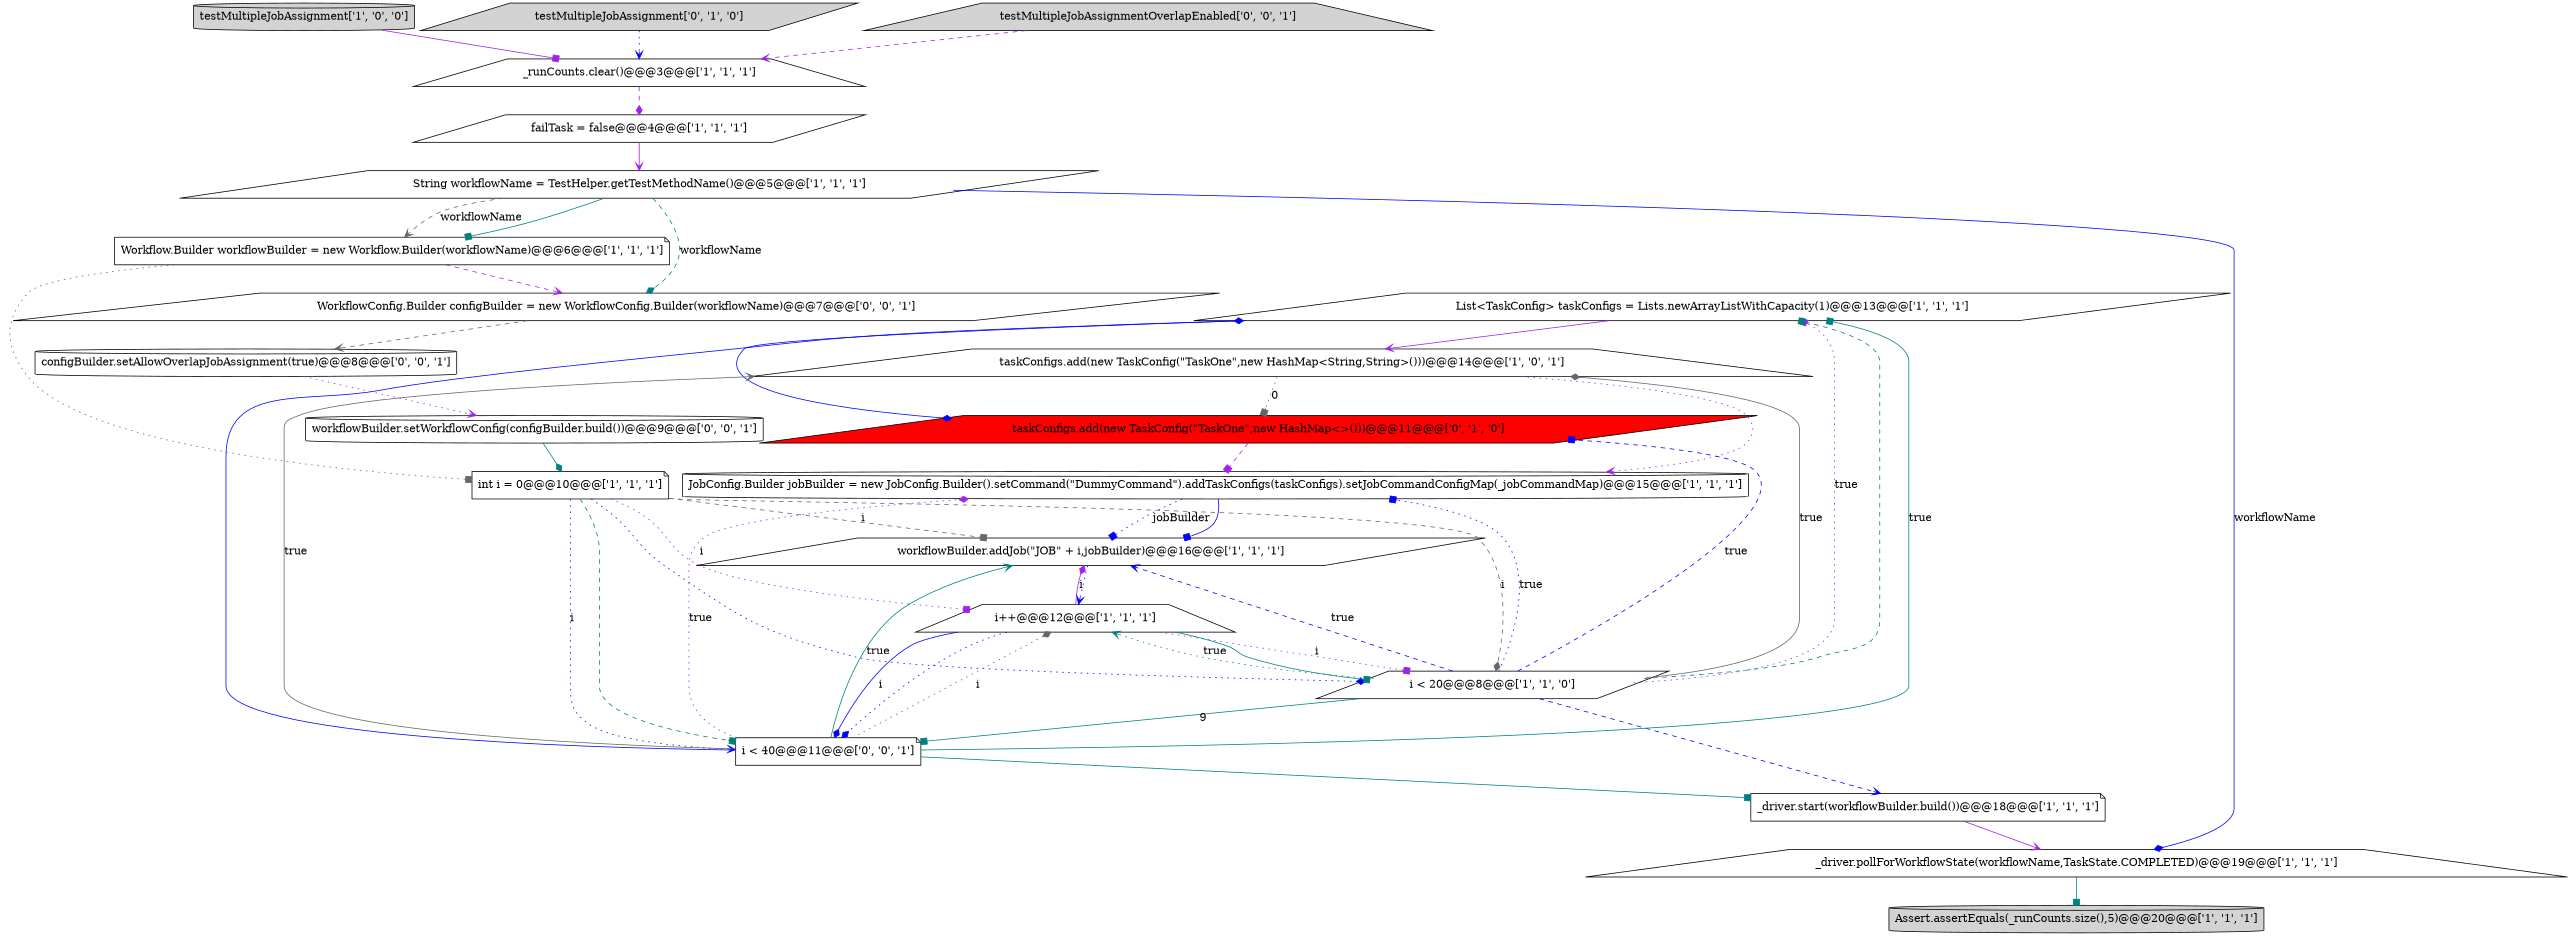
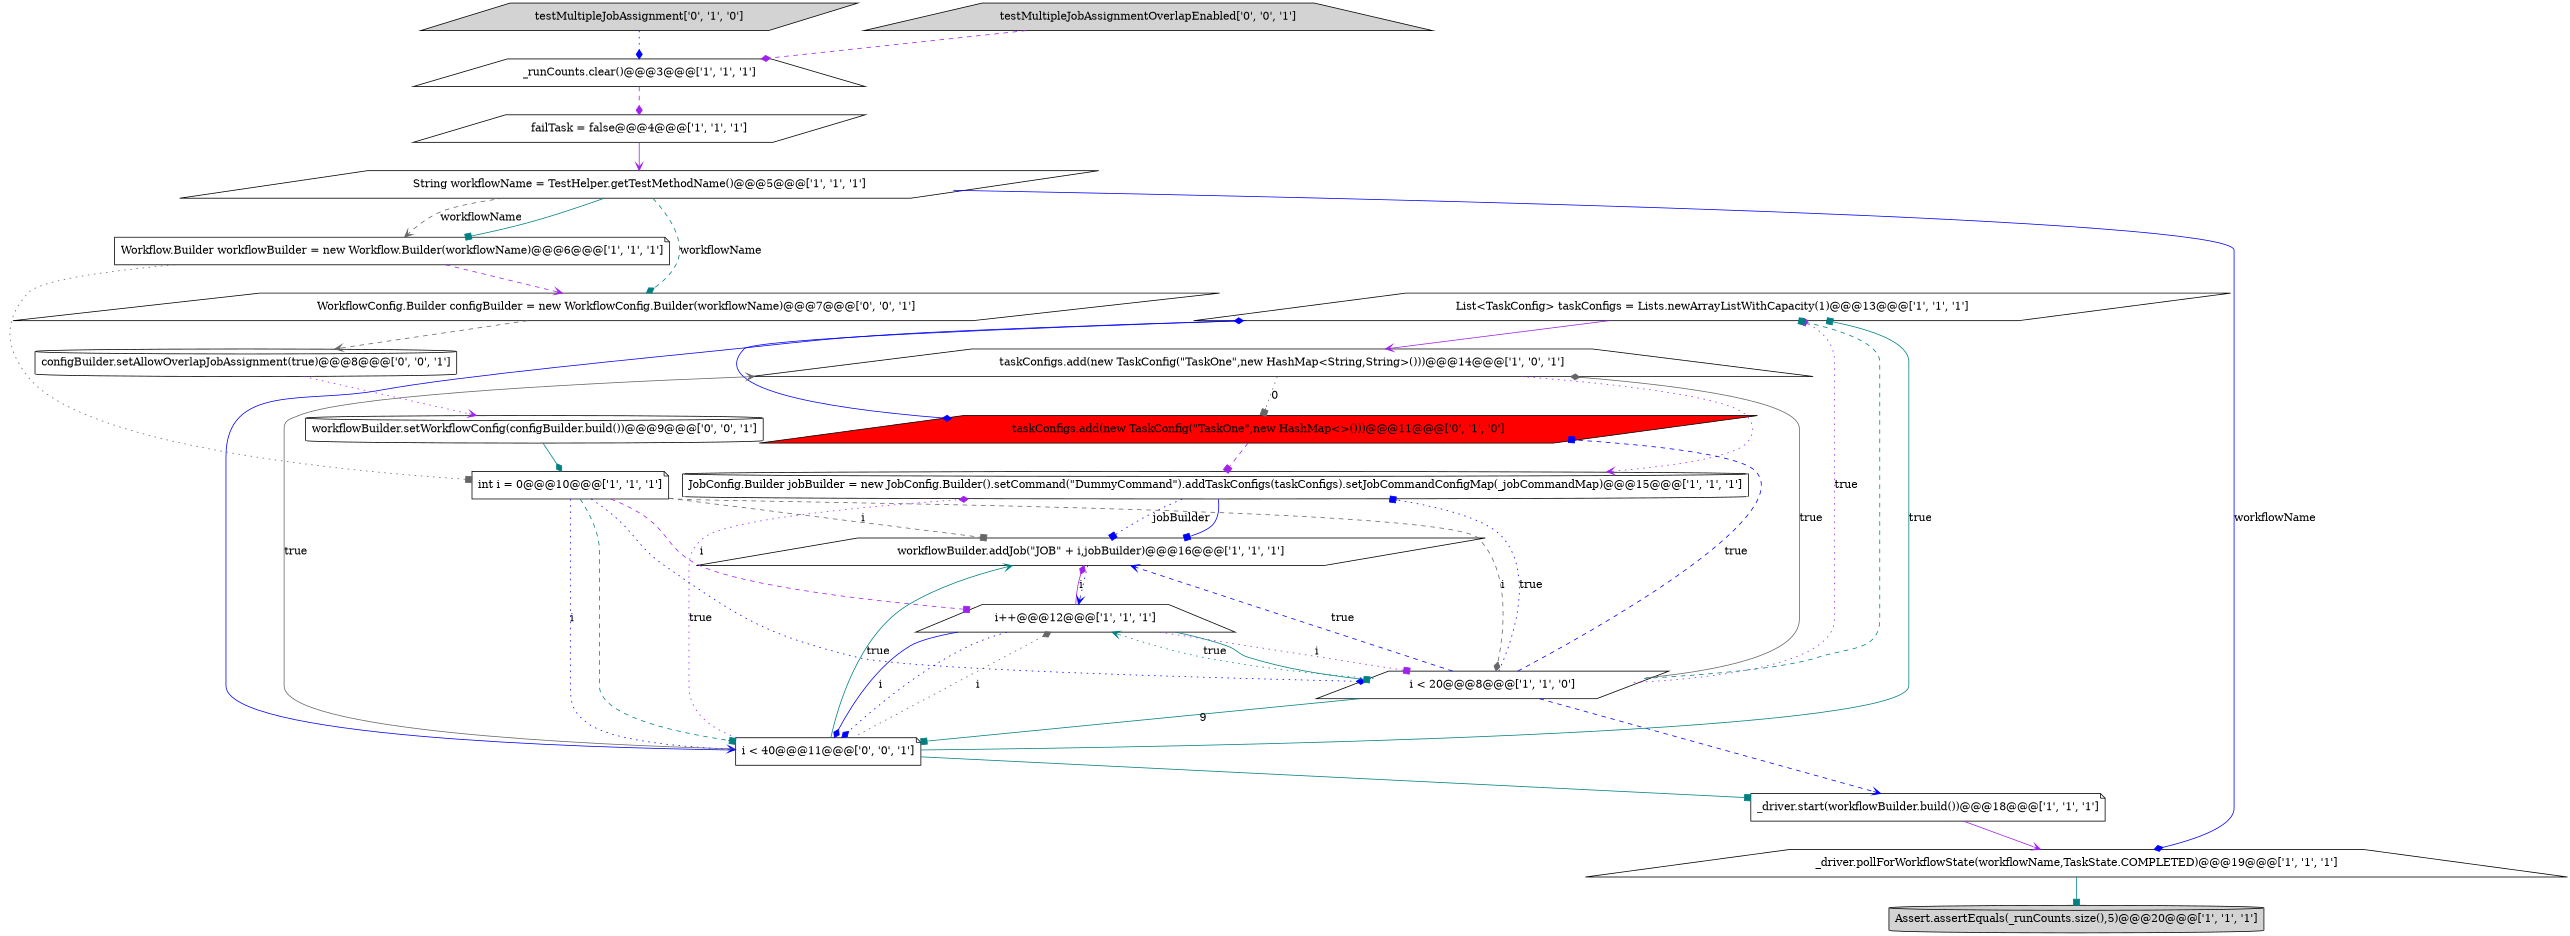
  digraph {
    node [fillcolor=white shape=parallelogram style=filled]
    edge [arrowhead=box color=purple style=solid]
    n1 [label="List<TaskConfig> taskConfigs = Lists.newArrayListWithCapacity(1)@@@13@@@['1', '1', '1']"]
    n2 [label="taskConfigs.add(new TaskConfig(\"TaskOne\",new HashMap<String,String>()))@@@14@@@['1', '0', '1']" shape=trapezium]
    n3 [fillcolor=red label="taskConfigs.add(new TaskConfig(\"TaskOne\",new HashMap<>()))@@@11@@@['0', '1', '0']"]
    n4 [label="JobConfig.Builder jobBuilder = new JobConfig.Builder().setCommand(\"DummyCommand\").addTaskConfigs(taskConfigs).setJobCommandConfigMap(_jobCommandMap)@@@15@@@['1', '1', '1']" shape=cylinder]
    n5 [label="_driver.pollForWorkflowState(workflowName,TaskState.COMPLETED)@@@19@@@['1', '1', '1']" shape=trapezium]
    n6 [fillcolor=lightgray label="Assert.assertEquals(_runCounts.size(),5)@@@20@@@['1', '1', '1']" shape=cylinder]
    n7 [label="int i = 0@@@10@@@['1', '1', '1']" shape=note]
    n8 [label="i < 20@@@8@@@['1', '1', '0']"]
    n9 [label="i++@@@12@@@['1', '1', '1']" shape=trapezium]
    n10 [label="i < 40@@@11@@@['0', '0', '1']" shape=note]
    n11 [label="workflowBuilder.addJob(\"JOB\" + i,jobBuilder)@@@16@@@['1', '1', '1']"]
    n12 [label="_driver.start(workflowBuilder.build())@@@18@@@['1', '1', '1']" shape=note]
-   n13 [fillcolor=lightgray label="testMultipleJobAssignment['1', '0', '0']" shape=cylinder]
    n14 [label="_runCounts.clear()@@@3@@@['1', '1', '1']" shape=trapezium]
    n15 [label="failTask = false@@@4@@@['1', '1', '1']"]
    n16 [label="Workflow.Builder workflowBuilder = new Workflow.Builder(workflowName)@@@6@@@['1', '1', '1']" shape=note]
    n17 [label="WorkflowConfig.Builder configBuilder = new WorkflowConfig.Builder(workflowName)@@@7@@@['0', '0', '1']"]
    n18 [label="configBuilder.setAllowOverlapJobAssignment(true)@@@8@@@['0', '0', '1']" shape=cylinder]
    n19 [label="workflowBuilder.setWorkflowConfig(configBuilder.build())@@@9@@@['0', '0', '1']" shape=cylinder]
    n20 [label="String workflowName = TestHelper.getTestMethodName()@@@5@@@['1', '1', '1']"]
    n21 [fillcolor=lightgray label="testMultipleJobAssignment['0', '1', '0']"]
    n22 [fillcolor=lightgray label="testMultipleJobAssignmentOverlapEnabled['0', '0', '1']" shape=trapezium]
    n1 -> n2 [arrowhead=vee]
    n1 -> n3 [arrowhead=diamond color=blue]
    n2 -> n3 [color=gray40 label=0 style=dotted]
    n2 -> n4 [arrowhead=vee style=dotted]
    n3 -> n4 [style=dashed]
    n4 -> n11 [color=blue]
    n4 -> n11 [color=blue label=jobBuilder style=dotted]
    n5 -> n6 [color=teal]
    n7 -> n8 [arrowhead=diamond color=blue style=dotted]
    n7 -> n8 [arrowhead=diamond color=gray40 label=i style=dashed]
-   n7 -> n9 [label=i style=dotted]
+   n7 -> n9 [label=i style=dashed]
    n7 -> n10 [arrowhead=vee color=blue label=i style=dotted]
    n7 -> n10 [color=teal style=dashed]
    n7 -> n11 [color=gray40 label=i style=dashed]
    n8 -> n1 [label=true style=dotted]
    n8 -> n1 [color=teal style=dashed]
    n8 -> n2 [arrowhead=diamond color=gray40 label=true]
    n8 -> n3 [color=blue label=true style=dashed]
    n8 -> n4 [color=blue label=true style=dotted]
    n8 -> n9 [arrowhead=vee color=teal label=true style=dotted]
    n8 -> n10 [color=teal label=9]
    n8 -> n11 [arrowhead=vee color=blue label=true style=dashed]
    n8 -> n12 [arrowhead=vee color=blue style=dashed]
    n9 -> n8 [label=i style=dotted]
    n9 -> n8 [color=teal]
    n9 -> n10 [arrowhead=diamond color=blue label=i]
    n9 -> n10 [arrowhead=diamond color=blue style=dotted]
    n9 -> n11 [arrowhead=diamond label=i]
    n10 -> n1 [arrowhead=diamond color=blue]
    n10 -> n1 [color=teal label=true]
    n10 -> n2 [arrowhead=vee color=gray40 label=true]
    n10 -> n4 [arrowhead=diamond label=true style=dotted]
    n10 -> n9 [arrowhead=diamond color=gray40 label=i style=dotted]
    n10 -> n11 [arrowhead=vee color=teal label=true]
    n10 -> n12 [color=teal]
    n11 -> n9 [arrowhead=vee color=blue style=dotted]
    n12 -> n5 [arrowhead=vee]
-   n13 -> n14
    n14 -> n15 [arrowhead=diamond style=dashed]
    n15 -> n20 [arrowhead=vee]
    n16 -> n7 [color=gray40 style=dotted]
    n16 -> n17 [arrowhead=vee style=dashed]
    n17 -> n18 [arrowhead=vee color=gray40 style=dashed]
    n18 -> n19 [arrowhead=vee style=dotted]
    n19 -> n7 [arrowhead=diamond color=teal]
    n20 -> n5 [arrowhead=diamond color=blue label=workflowName]
    n20 -> n16 [color=teal]
    n20 -> n16 [arrowhead=vee color=gray40 label=workflowName style=dashed]
    n20 -> n17 [arrowhead=diamond color=teal label=workflowName style=dashed]
-   n21 -> n14 [arrowhead=vee color=blue style=dotted]
-   n22 -> n14 [arrowhead=vee style=dashed]
+   n21 -> n14 [arrowhead=diamond color=blue style=dotted]
+   n22 -> n14 [arrowhead=diamond style=dashed]
  }
